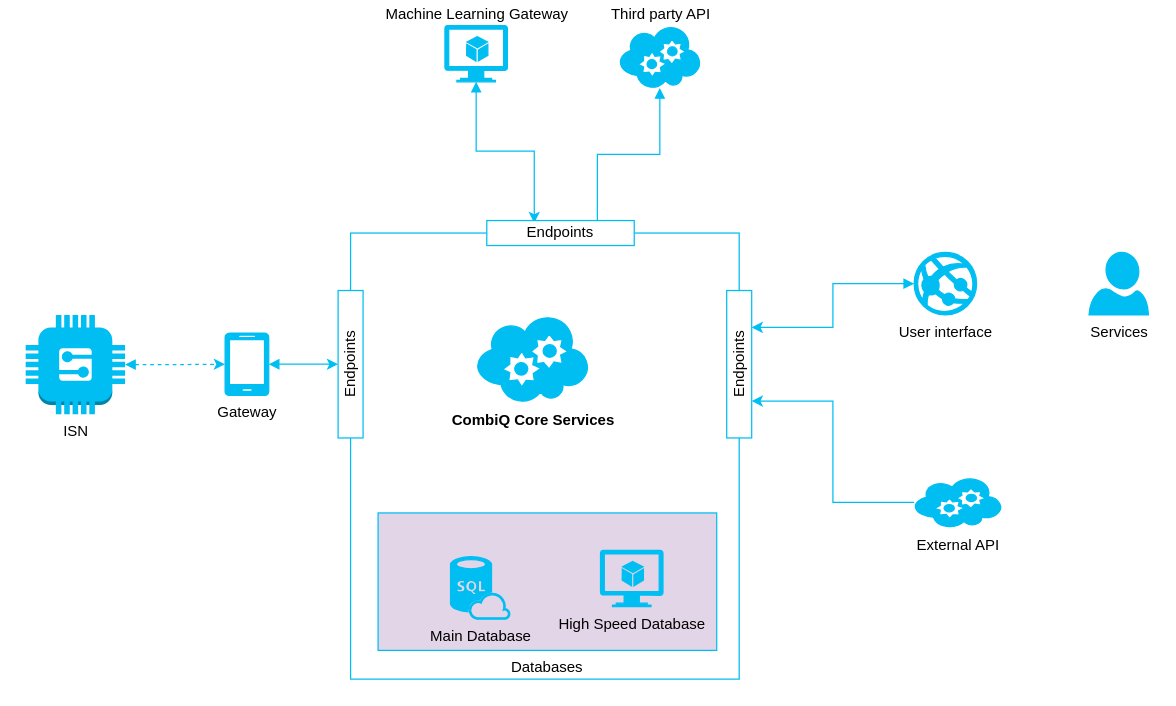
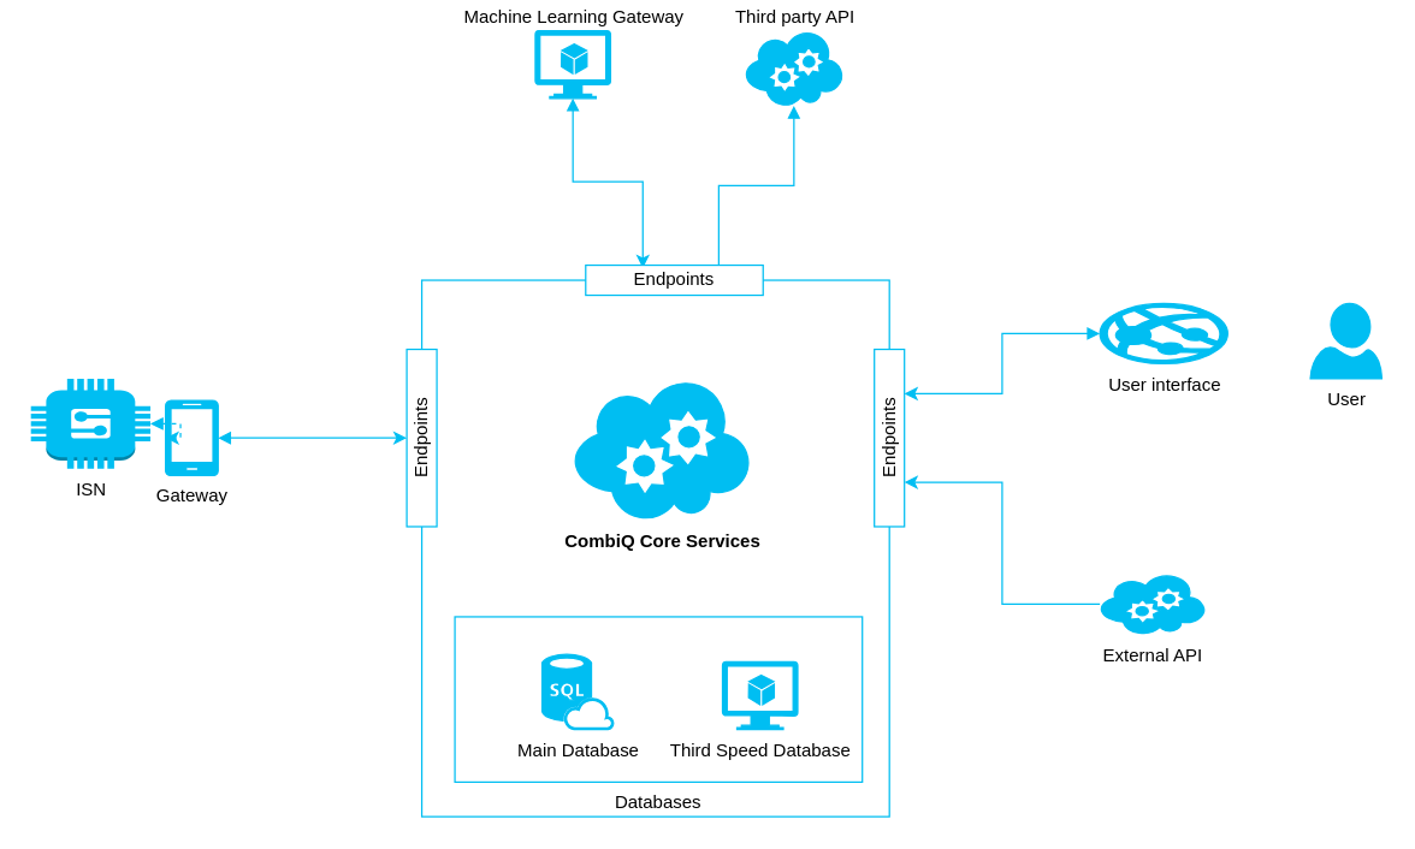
  <mxCell id="0" />
  <mxCell id="1" parent="0" />
  <mxCell id="2" value="" style="rounded=0;whiteSpace=wrap;html=1;fillColor=#FFFFFF;labelPosition=center;verticalLabelPosition=bottom;align=center;verticalAlign=top;strokeColor=#00BEF2;" vertex="1" parent="1"><mxGeometry x="280" y="186" width="311" height="357" as="geometry" /></mxCell>
- <mxCell id="3" value="Databases" style="rounded=0;whiteSpace=wrap;html=1;fillColor=#e1d5e7;labelPosition=center;verticalLabelPosition=bottom;align=center;verticalAlign=top;strokeColor=#00BEF2;" parent="1" vertex="1"><mxGeometry x="302" y="410" width="271" height="110" as="geometry" /></mxCell>
+ <mxCell id="3" value="Databases" style="rounded=0;whiteSpace=wrap;html=1;fillColor=#FFFFFF;labelPosition=center;verticalLabelPosition=bottom;align=center;verticalAlign=top;strokeColor=#00BEF2;" parent="1" vertex="1"><mxGeometry x="302" y="410" width="271" height="110" as="geometry" /></mxCell>
  <mxCell id="4" style="edgeStyle=orthogonalEdgeStyle;rounded=0;orthogonalLoop=1;jettySize=auto;html=1;entryX=1;entryY=0.25;entryDx=0;entryDy=0;startArrow=block;startFill=1;strokeColor=#00BEF2;" edge="1" parent="1" source="5" target="19"><mxGeometry relative="1" as="geometry" /></mxCell>
- <mxCell id="5" value="User interface" style="verticalLabelPosition=bottom;html=1;verticalAlign=top;align=center;strokeColor=#00BEF2;fillColor=#00BEF2;shape=mxgraph.azure.azure_website;pointerEvents=1;" parent="1" vertex="1"><mxGeometry x="731" y="201.5" width="50" height="50" as="geometry" /></mxCell>
- <mxCell id="6" value="Main Database" style="verticalLabelPosition=bottom;html=1;verticalAlign=top;align=center;strokeColor=#00BEF2;fillColor=#00BEF2;shape=mxgraph.azure.sql_database_sql_azure;" parent="1" vertex="1"><mxGeometry x="360" y="445" width="47.5" height="50" as="geometry" /></mxCell>
+ <mxCell id="5" value="User interface" style="verticalLabelPosition=bottom;html=1;verticalAlign=top;align=center;strokeColor=#00BEF2;fillColor=#00BEF2;shape=mxgraph.azure.azure_website;pointerEvents=1;" parent="1" vertex="1"><mxGeometry x="731" y="201.5" width="85" height="40" as="geometry" /></mxCell>
+ <mxCell id="6" value="Main Database" style="verticalLabelPosition=bottom;html=1;verticalAlign=top;align=center;strokeColor=#00BEF2;fillColor=#00BEF2;shape=mxgraph.azure.sql_database_sql_azure;" parent="1" vertex="1"><mxGeometry x="360" y="435" width="47.5" height="50" as="geometry" /></mxCell>
  <mxCell id="7" style="edgeStyle=orthogonalEdgeStyle;rounded=0;orthogonalLoop=1;jettySize=auto;html=1;entryX=0;entryY=0.5;entryDx=0;entryDy=0;startArrow=block;startFill=1;strokeColor=#00BEF2;" edge="1" parent="1" source="8" target="18"><mxGeometry relative="1" as="geometry" /></mxCell>
- <mxCell id="8" value="Gateway" style="verticalLabelPosition=bottom;html=1;verticalAlign=top;align=center;strokeColor=#00BEF2;fillColor=#00BEF2;shape=mxgraph.azure.mobile;pointerEvents=1;" parent="1" vertex="1"><mxGeometry x="179.5" y="266" width="35" height="50" as="geometry" /></mxCell>
- <mxCell id="9" value="CombiQ Core Services" style="verticalLabelPosition=bottom;html=1;verticalAlign=top;align=center;strokeColor=#00BEF2;fillColor=#00BEF2;shape=mxgraph.azure.cloud_service;fontStyle=1" parent="1" vertex="1"><mxGeometry x="380.5" y="251.5" width="90" height="70" as="geometry" /></mxCell>
+ <mxCell id="8" value="Gateway" style="verticalLabelPosition=bottom;html=1;verticalAlign=top;align=center;strokeColor=#00BEF2;fillColor=#00BEF2;shape=mxgraph.azure.mobile;pointerEvents=1;" parent="1" vertex="1"><mxGeometry x="109.5" y="266" width="35" height="50" as="geometry" /></mxCell>
+ <mxCell id="9" value="CombiQ Core Services" style="verticalLabelPosition=bottom;html=1;verticalAlign=top;align=center;strokeColor=#00BEF2;fillColor=#00BEF2;shape=mxgraph.azure.cloud_service;fontStyle=1" parent="1" vertex="1"><mxGeometry x="380.5" y="251.5" width="118" height="94" as="geometry" /></mxCell>
  <mxCell id="10" style="edgeStyle=orthogonalEdgeStyle;rounded=0;orthogonalLoop=1;jettySize=auto;html=1;entryX=0.1;entryY=0.678;entryDx=0;entryDy=0;entryPerimeter=0;startArrow=block;startFill=1;strokeColor=#00BEF2;" edge="1" parent="1" source="11" target="20"><mxGeometry relative="1" as="geometry" /></mxCell>
  <mxCell id="11" value="Machine Learning Gateway" style="verticalLabelPosition=top;html=1;verticalAlign=bottom;align=center;strokeColor=#00BEF2;fillColor=#00BEF2;shape=mxgraph.azure.virtual_machine_feature;pointerEvents=1;labelPosition=center;" parent="1" vertex="1"><mxGeometry x="355.5" y="20" width="50" height="45" as="geometry" /></mxCell>
- <mxCell id="12" value="Services" style="verticalLabelPosition=bottom;html=1;verticalAlign=top;align=center;strokeColor=#00BEF2;fillColor=#00BEF2;shape=mxgraph.azure.user;" parent="1" vertex="1"><mxGeometry x="871" y="201.5" width="47.5" height="50" as="geometry" /></mxCell>
+ <mxCell id="12" value="User" style="verticalLabelPosition=bottom;html=1;verticalAlign=top;align=center;strokeColor=#00BEF2;fillColor=#00BEF2;shape=mxgraph.azure.user;" parent="1" vertex="1"><mxGeometry x="871" y="201.5" width="47.5" height="50" as="geometry" /></mxCell>
  <mxCell id="13" style="edgeStyle=orthogonalEdgeStyle;rounded=0;orthogonalLoop=1;jettySize=auto;html=1;entryX=0;entryY=0.5;entryDx=0;entryDy=0;entryPerimeter=0;startArrow=block;startFill=1;strokeColor=#00BEF2;dashed=1;" parent="1" source="14" target="8" edge="1"><mxGeometry relative="1" as="geometry" /></mxCell>
- <mxCell id="14" value="ISN" style="outlineConnect=0;dashed=0;verticalLabelPosition=bottom;verticalAlign=top;align=center;html=1;shape=mxgraph.aws3.generic;fillColor=#00BEF2;gradientColor=none;strokeColor=#00BEF2;" parent="1" vertex="1"><mxGeometry x="20" y="251.5" width="79.5" height="79.5" as="geometry" /></mxCell>
- <mxCell id="15" value="High Speed Database" style="verticalLabelPosition=bottom;html=1;verticalAlign=top;align=center;strokeColor=#00BEF2;fillColor=#00BEF2;shape=mxgraph.azure.virtual_machine_feature;pointerEvents=1;" parent="1" vertex="1"><mxGeometry x="480" y="440" width="50" height="45" as="geometry" /></mxCell>
+ <mxCell id="14" value="ISN" style="outlineConnect=0;dashed=0;verticalLabelPosition=bottom;verticalAlign=top;align=center;html=1;shape=mxgraph.aws3.generic;fillColor=#00BEF2;gradientColor=none;strokeColor=#00BEF2;" parent="1" vertex="1"><mxGeometry x="20" y="251.5" width="79.5" height="60" as="geometry" /></mxCell>
+ <mxCell id="15" value="Third Speed Database" style="verticalLabelPosition=bottom;html=1;verticalAlign=top;align=center;strokeColor=#00BEF2;fillColor=#00BEF2;shape=mxgraph.azure.virtual_machine_feature;pointerEvents=1;" parent="1" vertex="1"><mxGeometry x="480" y="440" width="50" height="45" as="geometry" /></mxCell>
  <mxCell id="16" style="edgeStyle=orthogonalEdgeStyle;rounded=0;orthogonalLoop=1;jettySize=auto;html=1;entryX=0;entryY=0.25;entryDx=0;entryDy=0;startArrow=block;startFill=1;endArrow=none;endFill=0;strokeColor=#00BEF2;" edge="1" parent="1" source="17" target="20"><mxGeometry relative="1" as="geometry" /></mxCell>
  <mxCell id="17" value="Third party API" style="verticalLabelPosition=top;html=1;verticalAlign=bottom;align=center;strokeColor=#00BEF2;fillColor=#00BEF2;shape=mxgraph.azure.cloud_service;labelPosition=center;" parent="1" vertex="1"><mxGeometry x="495" y="20" width="65" height="50" as="geometry" /></mxCell>
  <mxCell id="18" value="Endpoints" style="rounded=0;whiteSpace=wrap;html=1;fillColor=#FFFFFF;strokeColor=#00BEF2;horizontal=0;" vertex="1" parent="1"><mxGeometry x="270" y="232" width="20" height="118" as="geometry" /></mxCell>
  <mxCell id="19" value="Endpoints" style="rounded=0;whiteSpace=wrap;html=1;fillColor=#FFFFFF;strokeColor=#00BEF2;verticalAlign=middle;horizontal=0;" vertex="1" parent="1"><mxGeometry x="581" y="232" width="20" height="118" as="geometry" /></mxCell>
  <mxCell id="20" value="Endpoints" style="rounded=0;whiteSpace=wrap;html=1;fillColor=#FFFFFF;rotation=90;strokeColor=#00BEF2;horizontal=0;" vertex="1" parent="1"><mxGeometry x="438" y="127" width="20" height="118" as="geometry" /></mxCell>
  <mxCell id="21" style="edgeStyle=orthogonalEdgeStyle;rounded=0;orthogonalLoop=1;jettySize=auto;html=1;entryX=1;entryY=0.75;entryDx=0;entryDy=0;startArrow=none;startFill=0;strokeColor=#00BEF2;" edge="1" parent="1" source="22" target="19"><mxGeometry relative="1" as="geometry" /></mxCell>
  <mxCell id="22" value="External API" style="verticalLabelPosition=bottom;html=1;verticalAlign=top;align=center;strokeColor=#00BEF2;fillColor=#00BEF2;shape=mxgraph.azure.cloud_service;" vertex="1" parent="1"><mxGeometry x="731" y="381.5" width="70" height="40" as="geometry" /></mxCell>
